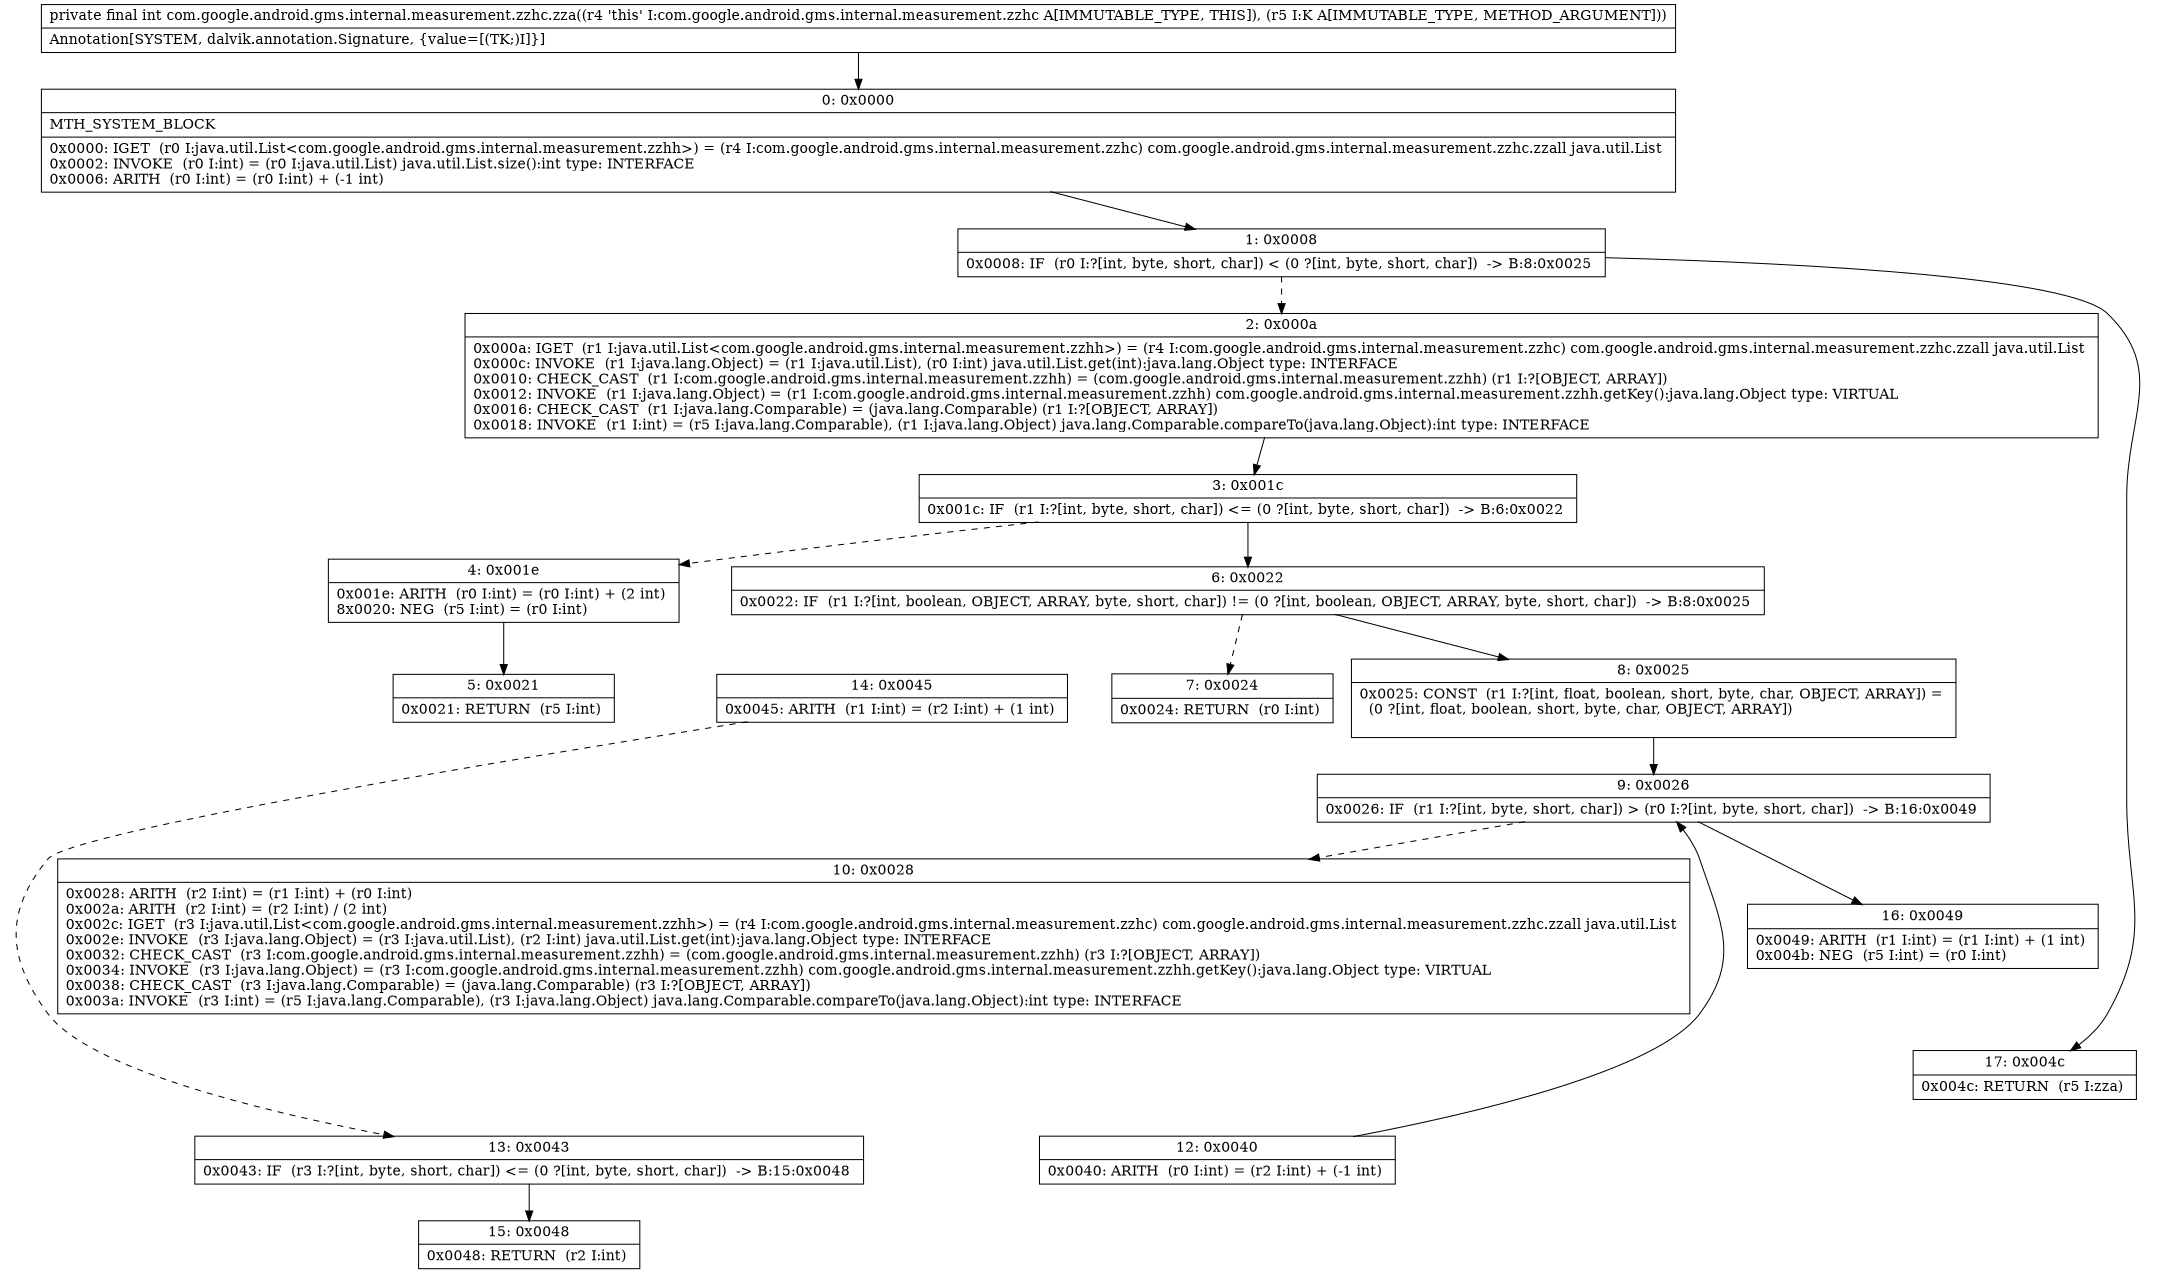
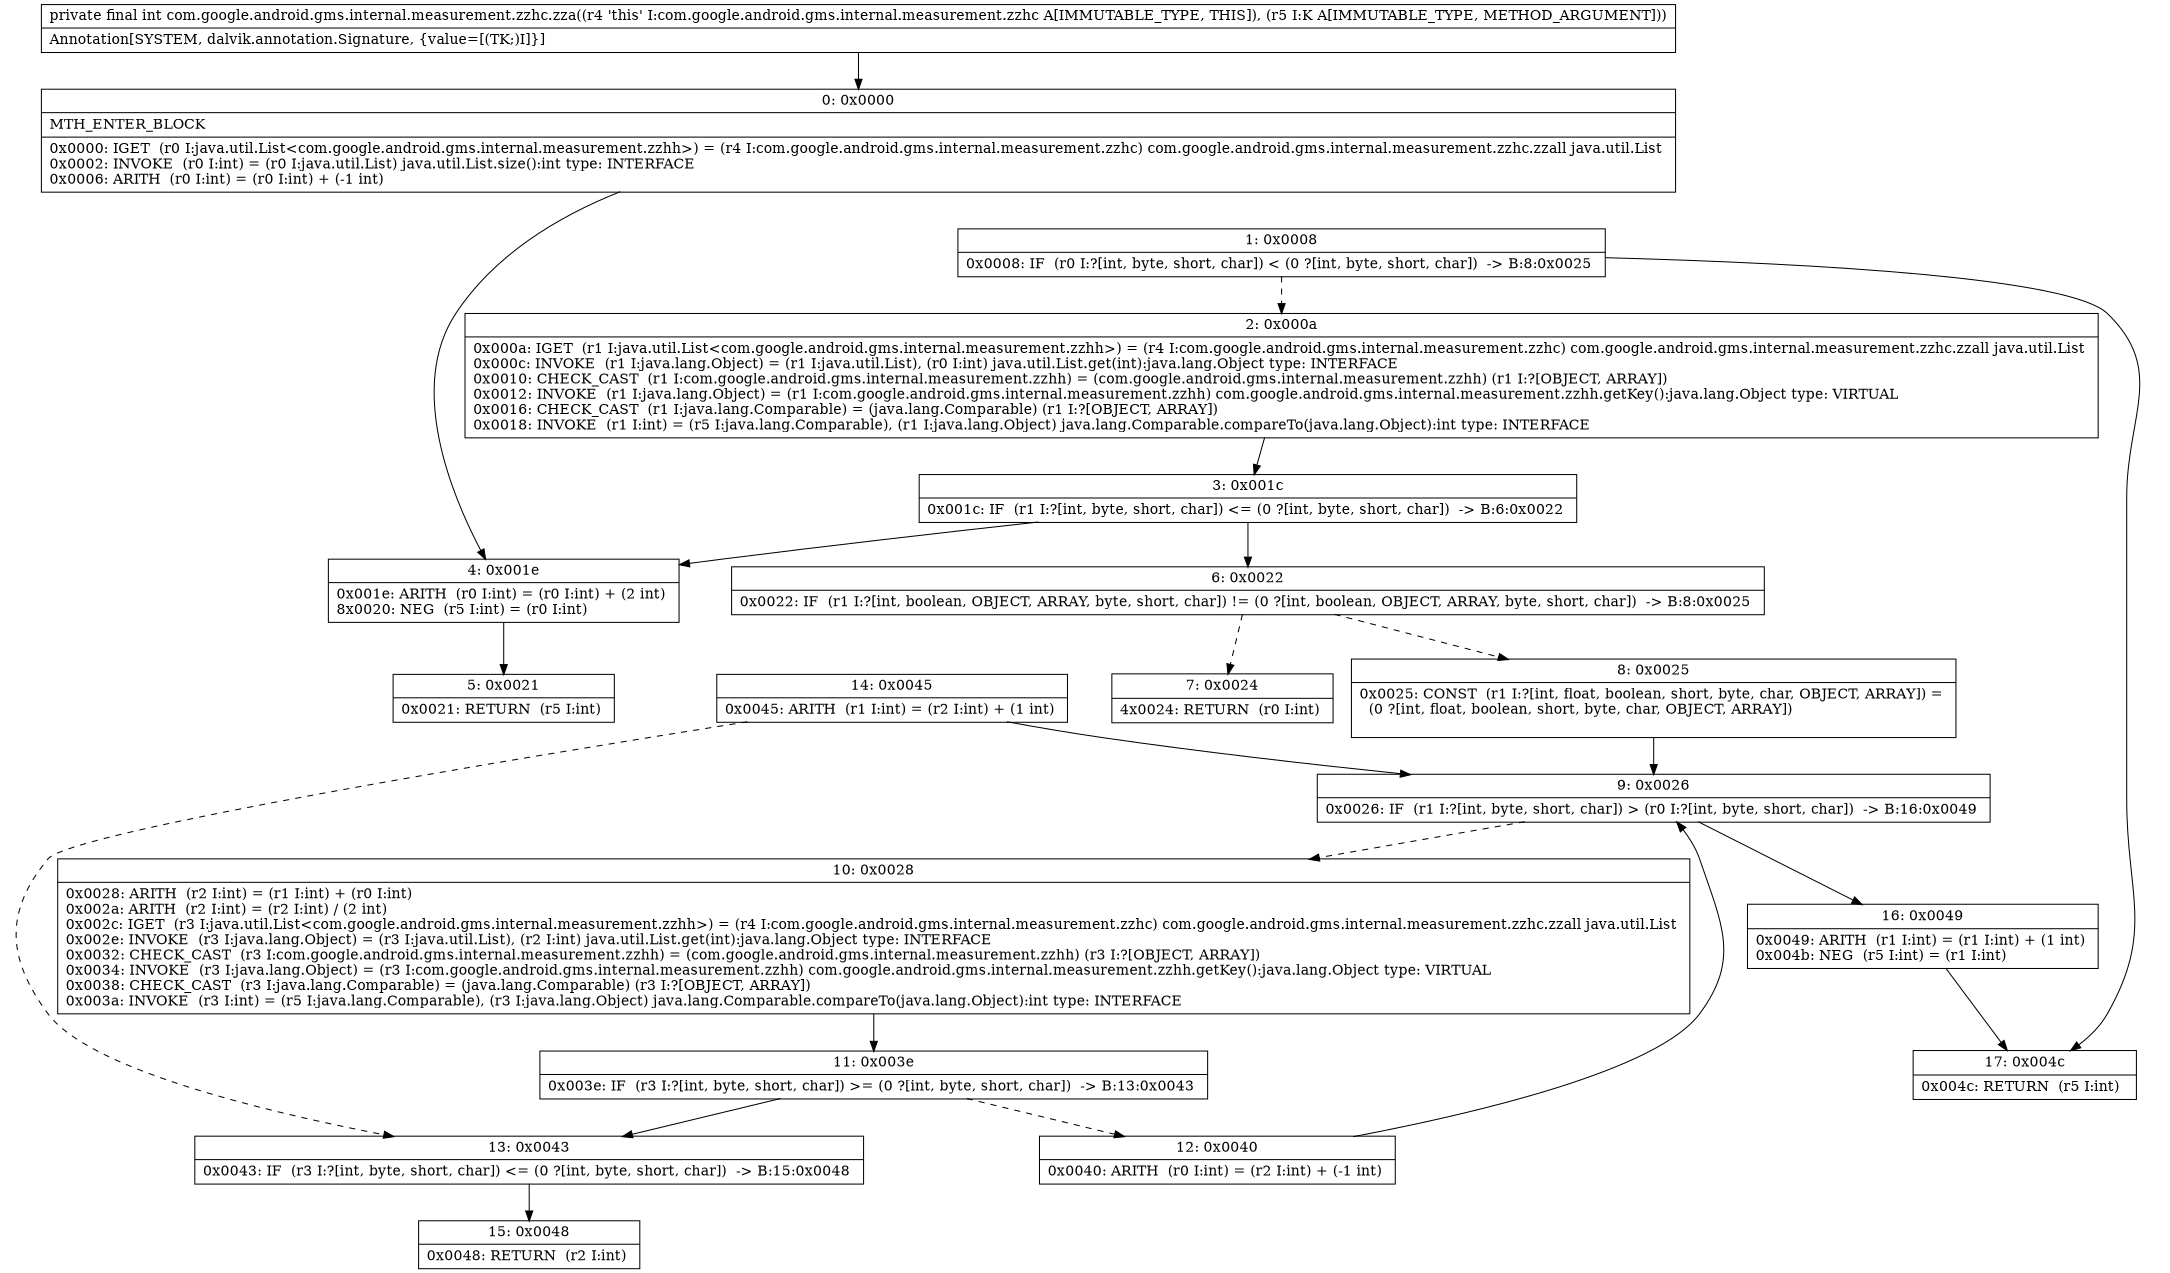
  digraph {
    node [shape=record]
-   n1 [label="{0\:\ 0x0000|MTH_SYSTEM_BLOCK\l|0x0000: IGET  (r0 I:java.util.List\<com.google.android.gms.internal.measurement.zzhh\>) = (r4 I:com.google.android.gms.internal.measurement.zzhc) com.google.android.gms.internal.measurement.zzhc.zzall java.util.List \l0x0002: INVOKE  (r0 I:int) = (r0 I:java.util.List) java.util.List.size():int type: INTERFACE \l0x0006: ARITH  (r0 I:int) = (r0 I:int) + (\-1 int) \l}"]
+   n1 [label="{0\:\ 0x0000|MTH_ENTER_BLOCK\l|0x0000: IGET  (r0 I:java.util.List\<com.google.android.gms.internal.measurement.zzhh\>) = (r4 I:com.google.android.gms.internal.measurement.zzhc) com.google.android.gms.internal.measurement.zzhc.zzall java.util.List \l0x0002: INVOKE  (r0 I:int) = (r0 I:java.util.List) java.util.List.size():int type: INTERFACE \l0x0006: ARITH  (r0 I:int) = (r0 I:int) + (\-1 int) \l}"]
    n2 [label="{1\:\ 0x0008|0x0008: IF  (r0 I:?[int, byte, short, char]) \< (0 ?[int, byte, short, char])  \-\> B:8:0x0025 \l}"]
    n3 [label="{2\:\ 0x000a|0x000a: IGET  (r1 I:java.util.List\<com.google.android.gms.internal.measurement.zzhh\>) = (r4 I:com.google.android.gms.internal.measurement.zzhc) com.google.android.gms.internal.measurement.zzhc.zzall java.util.List \l0x000c: INVOKE  (r1 I:java.lang.Object) = (r1 I:java.util.List), (r0 I:int) java.util.List.get(int):java.lang.Object type: INTERFACE \l0x0010: CHECK_CAST  (r1 I:com.google.android.gms.internal.measurement.zzhh) = (com.google.android.gms.internal.measurement.zzhh) (r1 I:?[OBJECT, ARRAY]) \l0x0012: INVOKE  (r1 I:java.lang.Object) = (r1 I:com.google.android.gms.internal.measurement.zzhh) com.google.android.gms.internal.measurement.zzhh.getKey():java.lang.Object type: VIRTUAL \l0x0016: CHECK_CAST  (r1 I:java.lang.Comparable) = (java.lang.Comparable) (r1 I:?[OBJECT, ARRAY]) \l0x0018: INVOKE  (r1 I:int) = (r5 I:java.lang.Comparable), (r1 I:java.lang.Object) java.lang.Comparable.compareTo(java.lang.Object):int type: INTERFACE \l}"]
-   n4 [label="{17\:\ 0x004c|0x004c: RETURN  (r5 I:zza) \l}"]
+   n4 [label="{17\:\ 0x004c|0x004c: RETURN  (r5 I:int) \l}"]
    n5 [label="{3\:\ 0x001c|0x001c: IF  (r1 I:?[int, byte, short, char]) \<= (0 ?[int, byte, short, char])  \-\> B:6:0x0022 \l}"]
    n6 [label="{8\:\ 0x0025|0x0025: CONST  (r1 I:?[int, float, boolean, short, byte, char, OBJECT, ARRAY]) = \l  (0 ?[int, float, boolean, short, byte, char, OBJECT, ARRAY])\l \l}"]
    n7 [label="{9\:\ 0x0026|0x0026: IF  (r1 I:?[int, byte, short, char]) \> (r0 I:?[int, byte, short, char])  \-\> B:16:0x0049 \l}"]
    n8 [label="{4\:\ 0x001e|0x001e: ARITH  (r0 I:int) = (r0 I:int) + (2 int) \l8x0020: NEG  (r5 I:int) = (r0 I:int) \l}"]
    n9 [label="{6\:\ 0x0022|0x0022: IF  (r1 I:?[int, boolean, OBJECT, ARRAY, byte, short, char]) != (0 ?[int, boolean, OBJECT, ARRAY, byte, short, char])  \-\> B:8:0x0025 \l}"]
    n10 [label="{5\:\ 0x0021|0x0021: RETURN  (r5 I:int) \l}"]
-   n11 [label="{7\:\ 0x0024|0x0024: RETURN  (r0 I:int) \l}"]
+   n11 [label="{7\:\ 0x0024|4x0024: RETURN  (r0 I:int) \l}"]
    n12 [label="{10\:\ 0x0028|0x0028: ARITH  (r2 I:int) = (r1 I:int) + (r0 I:int) \l0x002a: ARITH  (r2 I:int) = (r2 I:int) \/ (2 int) \l0x002c: IGET  (r3 I:java.util.List\<com.google.android.gms.internal.measurement.zzhh\>) = (r4 I:com.google.android.gms.internal.measurement.zzhc) com.google.android.gms.internal.measurement.zzhc.zzall java.util.List \l0x002e: INVOKE  (r3 I:java.lang.Object) = (r3 I:java.util.List), (r2 I:int) java.util.List.get(int):java.lang.Object type: INTERFACE \l0x0032: CHECK_CAST  (r3 I:com.google.android.gms.internal.measurement.zzhh) = (com.google.android.gms.internal.measurement.zzhh) (r3 I:?[OBJECT, ARRAY]) \l0x0034: INVOKE  (r3 I:java.lang.Object) = (r3 I:com.google.android.gms.internal.measurement.zzhh) com.google.android.gms.internal.measurement.zzhh.getKey():java.lang.Object type: VIRTUAL \l0x0038: CHECK_CAST  (r3 I:java.lang.Comparable) = (java.lang.Comparable) (r3 I:?[OBJECT, ARRAY]) \l0x003a: INVOKE  (r3 I:int) = (r5 I:java.lang.Comparable), (r3 I:java.lang.Object) java.lang.Comparable.compareTo(java.lang.Object):int type: INTERFACE \l}"]
-   n13 [label="{16\:\ 0x0049|0x0049: ARITH  (r1 I:int) = (r1 I:int) + (1 int) \l0x004b: NEG  (r5 I:int) = (r0 I:int) \l}"]
+   n13 [label="{16\:\ 0x0049|0x0049: ARITH  (r1 I:int) = (r1 I:int) + (1 int) \l0x004b: NEG  (r5 I:int) = (r1 I:int) \l}"]
+   n14 [label="{11\:\ 0x003e|0x003e: IF  (r3 I:?[int, byte, short, char]) \>= (0 ?[int, byte, short, char])  \-\> B:13:0x0043 \l}"]
    n15 [label="{12\:\ 0x0040|0x0040: ARITH  (r0 I:int) = (r2 I:int) + (\-1 int) \l}"]
    n16 [label="{13\:\ 0x0043|0x0043: IF  (r3 I:?[int, byte, short, char]) \<= (0 ?[int, byte, short, char])  \-\> B:15:0x0048 \l}"]
    n17 [label="{15\:\ 0x0048|0x0048: RETURN  (r2 I:int) \l}"]
    n18 [label="{14\:\ 0x0045|0x0045: ARITH  (r1 I:int) = (r2 I:int) + (1 int) \l}"]
    n19 [label="{private final int com.google.android.gms.internal.measurement.zzhc.zza((r4 'this' I:com.google.android.gms.internal.measurement.zzhc A[IMMUTABLE_TYPE, THIS]), (r5 I:K A[IMMUTABLE_TYPE, METHOD_ARGUMENT]))  | Annotation[SYSTEM, dalvik.annotation.Signature, \{value=[(TK;)I]\}]\l}"]
-   n1 -> n2
+   n1 -> n8
    n2 -> n3 [style=dashed]
    n2 -> n4
    n3 -> n5
-   n5 -> n8 [style=dashed]
+   n5 -> n8 [style=solid]
    n5 -> n9
    n6 -> n7
    n7 -> n12 [style=dashed]
    n7 -> n13
    n8 -> n10
-   n9 -> n6
+   n9 -> n6 [style=dashed]
    n9 -> n11 [style=dashed]
+   n12 -> n14
+   n13 -> n4
+   n14 -> n15 [style=dashed]
+   n14 -> n16
    n15 -> n7
    n16 -> n17
+   n18 -> n7
    n18 -> n16 [style=dashed]
    n19 -> n1
  }
